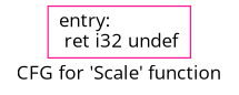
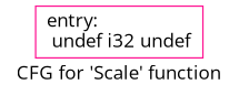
  digraph {
    label="CFG for 'Scale' function"
    fontname="Open Sans"
-   n1 [label="{entry:\l  ret i32 undef\l}" shape=record color=deeppink fontname="Open Sans"]
+   n1 [label="{entry:\l  undef i32 undef\l}" shape=record color=deeppink fontname="Open Sans"]
  }
